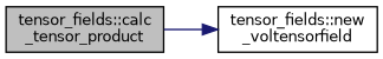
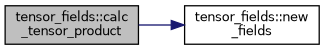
  digraph {
    rankdir=LR
    node [color=black fontname=Helvetica fontsize=10 shape=record style=filled]
    n1 [fillcolor=grey75 fontcolor=black height=0.2 label="tensor_fields::calc\l_tensor_product" width=0.4]
-   n2 [fillcolor=white height=0.2 label="tensor_fields::new\l_voltensorfield" width=0.4]
+   n2 [fillcolor=white height=0.2 label="tensor_fields::new\l_fields" width=0.4]
    n1 -> n2 [color=midnightblue fontname=Helvetica fontsize=10 labelfontname=Helvetica labelfontsize=10 style=solid]
  }
